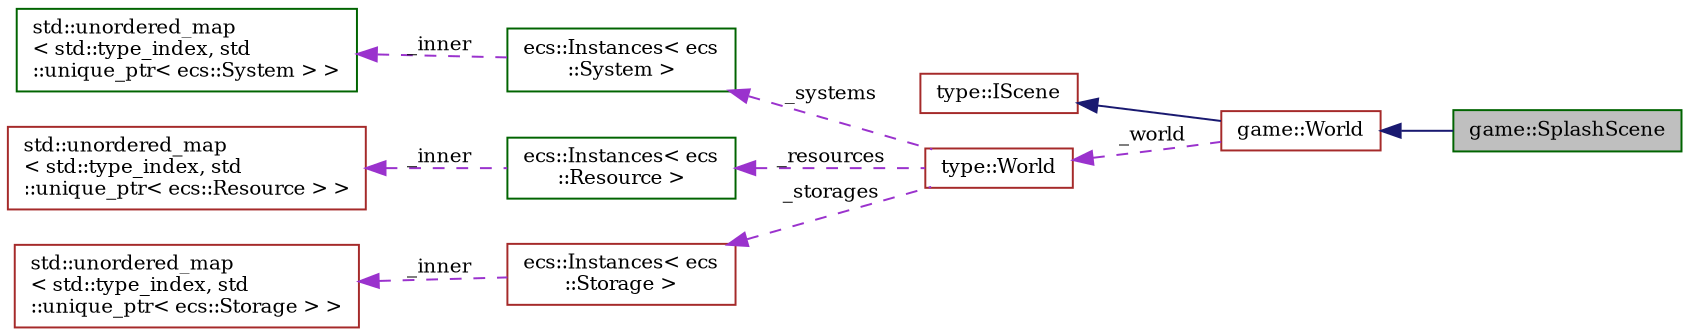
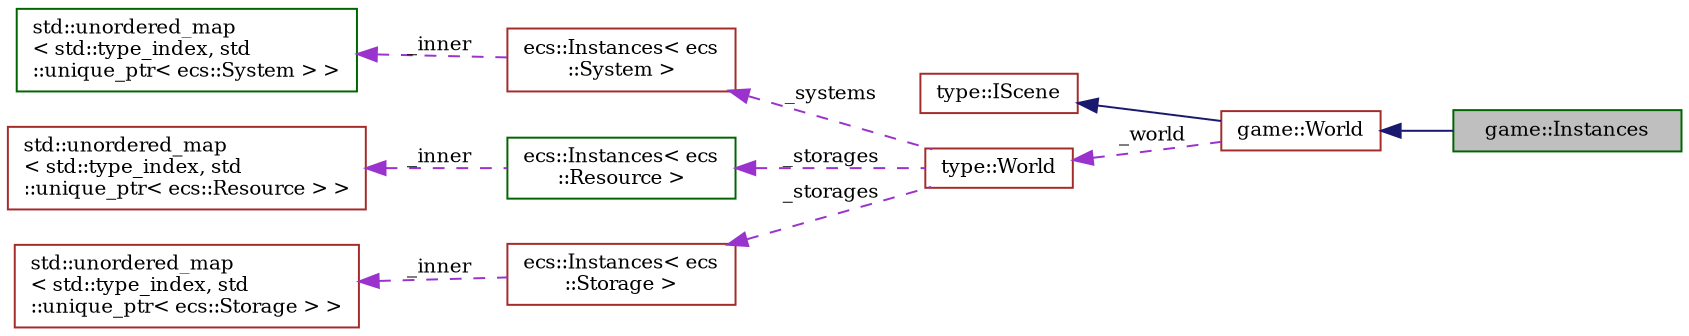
  digraph {
    fontname="DejaVu Serif"
    rankdir=LR
    node [color=brown fillcolor=white fontname="DejaVu Serif" fontsize=10 shape=record style=filled]
    edge [color=darkorchid3 dir=back fontname="DejaVu Serif" fontsize=10 labelfontname=Helvetica labelfontsize=10 style=dashed]
-   n1 [color=darkgreen fillcolor=grey75 fontcolor=black height=0.2 label="game::SplashScene" width=0.4]
+   n1 [color=darkgreen fillcolor=grey75 fontcolor=black height=0.2 label="game::Instances" width=0.4]
    n2 [height=0.2 label="game::World" width=0.4]
    n3 [height=0.2 label="type::IScene" width=0.4]
    n4 [height=0.2 label="type::World" width=0.4]
-   n5 [color=darkgreen height=0.2 label="ecs::Instances\< ecs\l::System \>" width=0.4]
+   n5 [height=0.2 label="ecs::Instances\< ecs\l::System \>" width=0.4]
    n6 [color=darkgreen height=0.2 label="std::unordered_map\l\< std::type_index, std\l::unique_ptr\< ecs::System \> \>" width=0.4]
    n7 [color=darkgreen height=0.2 label="ecs::Instances\< ecs\l::Resource \>" width=0.4]
    n8 [height=0.2 label="std::unordered_map\l\< std::type_index, std\l::unique_ptr\< ecs::Resource \> \>" width=0.4]
    n9 [height=0.2 label="ecs::Instances\< ecs\l::Storage \>" width=0.4]
    n10 [height=0.2 label="std::unordered_map\l\< std::type_index, std\l::unique_ptr\< ecs::Storage \> \>" width=0.4]
    n2 -> n1 [color=midnightblue style=solid]
    n3 -> n2 [color=midnightblue style=solid]
    n4 -> n2 [label=" _world"]
    n5 -> n4 [label=" _systems"]
    n6 -> n5 [label=" _inner"]
-   n7 -> n4 [label=" _resources"]
+   n7 -> n4 [label=" _storages"]
    n8 -> n7 [label=" _inner"]
    n9 -> n4 [label=" _storages"]
    n10 -> n9 [label=" _inner"]
  }
